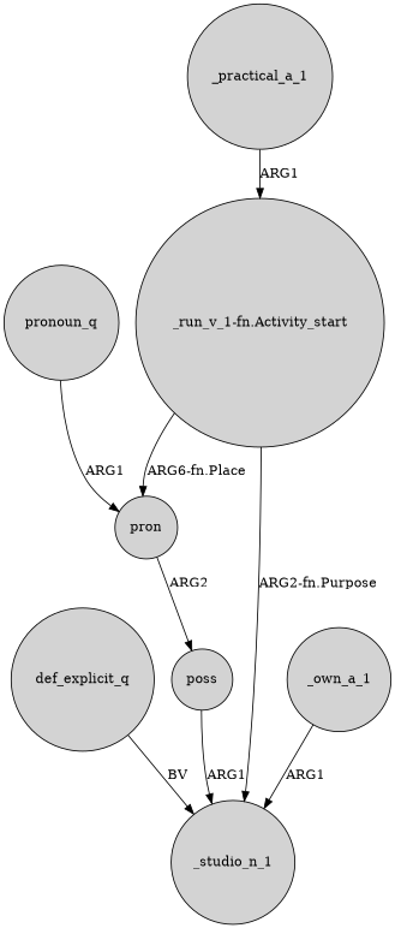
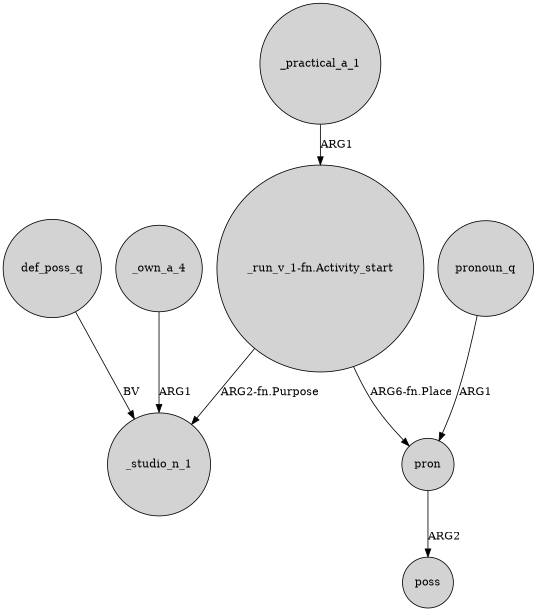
  digraph {
    node [shape=circle style=filled]
    poss
    _studio_n_1
    pron
-   def_explicit_q
+   def_explicit_q [label=def_poss_q]
    "_run_v_1-fn.Activity_start"
    pronoun_q
-   _own_a_1
+   _own_a_1 [label=_own_a_4]
    _practical_a_1
-   poss -> _studio_n_1 [label=ARG1]
    pron -> poss [label=ARG2]
    def_explicit_q -> _studio_n_1 [label=BV]
    "_run_v_1-fn.Activity_start" -> _studio_n_1 [label="ARG2-fn.Purpose"]
    "_run_v_1-fn.Activity_start" -> pron [label="ARG6-fn.Place"]
    pronoun_q -> pron [label=ARG1]
    _own_a_1 -> _studio_n_1 [label=ARG1]
    _practical_a_1 -> "_run_v_1-fn.Activity_start" [label=ARG1]
  }
